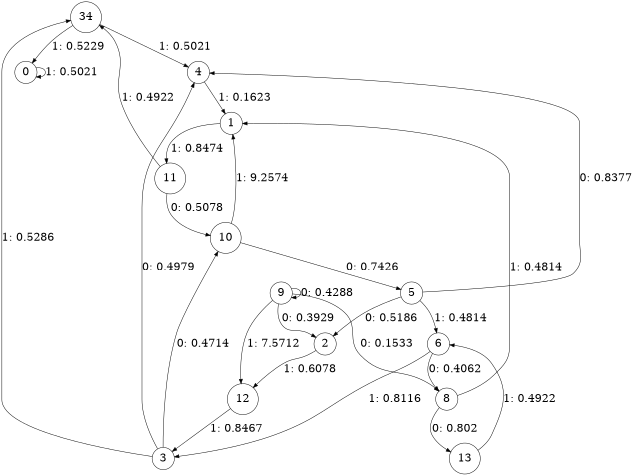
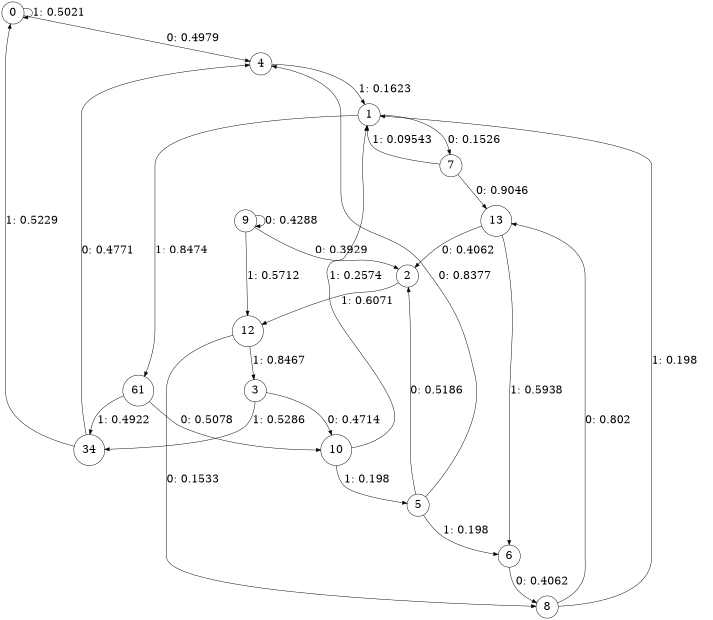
  digraph {
    fontname="DejaVu Serif"
    node [fontname="DejaVu Serif" fontsize=24 shape=circle]
    edge [fontname="DejaVu Serif" fontsize=24]
    0
    4
    1
-   11
+   7
+   11 [label=61]
    5
    2
    6
    13
    10
    n11 [label=34]
    12
    9
    3
    8
    0 -> 0 [label="1: 0.5021   "]
-   3 -> 4 [label="0: 0.4979   "]
+   0 -> 4 [label="0: 0.4979   "]
    4 -> 1 [label="1: 0.1623   "]
+   1 -> 7 [label="0: 0.1526   "]
    1 -> 11 [label="1: 0.8474   "]
+   7 -> 1 [label="1: 0.09543  "]
+   7 -> 13 [label="0: 0.9046   "]
    11 -> 10 [label="0: 0.5078   "]
    11 -> n11 [label="1: 0.4922   "]
    5 -> 4 [label="0: 0.8377   "]
    5 -> 2 [label="0: 0.5186   "]
-   5 -> 6 [label="1: 0.4814   "]
-   2 -> 12 [label="1: 0.6078   "]
-   6 -> 3 [label="1: 0.8116   "]
+   5 -> 6 [label="1: 0.198    "]
+   2 -> 12 [label="1: 0.6071   "]
    6 -> 8 [label="0: 0.4062   "]
-   13 -> 6 [label="1: 0.4922   "]
-   10 -> 1 [label="1: 9.2574   "]
-   10 -> 5 [label="0: 0.7426   "]
+   13 -> 2 [label="0: 0.4062   "]
+   13 -> 6 [label="1: 0.5938   "]
+   10 -> 1 [label="1: 0.2574   "]
+   10 -> 5 [label="1: 0.198    "]
    n11 -> 0 [label="1: 0.5229   "]
-   n11 -> 4 [label="1: 0.5021   "]
+   n11 -> 4 [label="0: 0.4771   "]
    12 -> 3 [label="1: 0.8467   "]
-   9 -> 8 [label="0: 0.1533   "]
+   12 -> 8 [label="0: 0.1533   "]
    9 -> 2 [label="0: 0.3929   "]
-   9 -> 12 [label="1: 7.5712   "]
+   9 -> 12 [label="1: 0.5712   "]
    9 -> 9 [label="0: 0.4288   "]
    3 -> 10 [label="0: 0.4714   "]
    3 -> n11 [label="1: 0.5286   "]
-   8 -> 1 [label="1: 0.4814   "]
+   8 -> 1 [label="1: 0.198    "]
    8 -> 13 [label="0: 0.802    "]
  }
